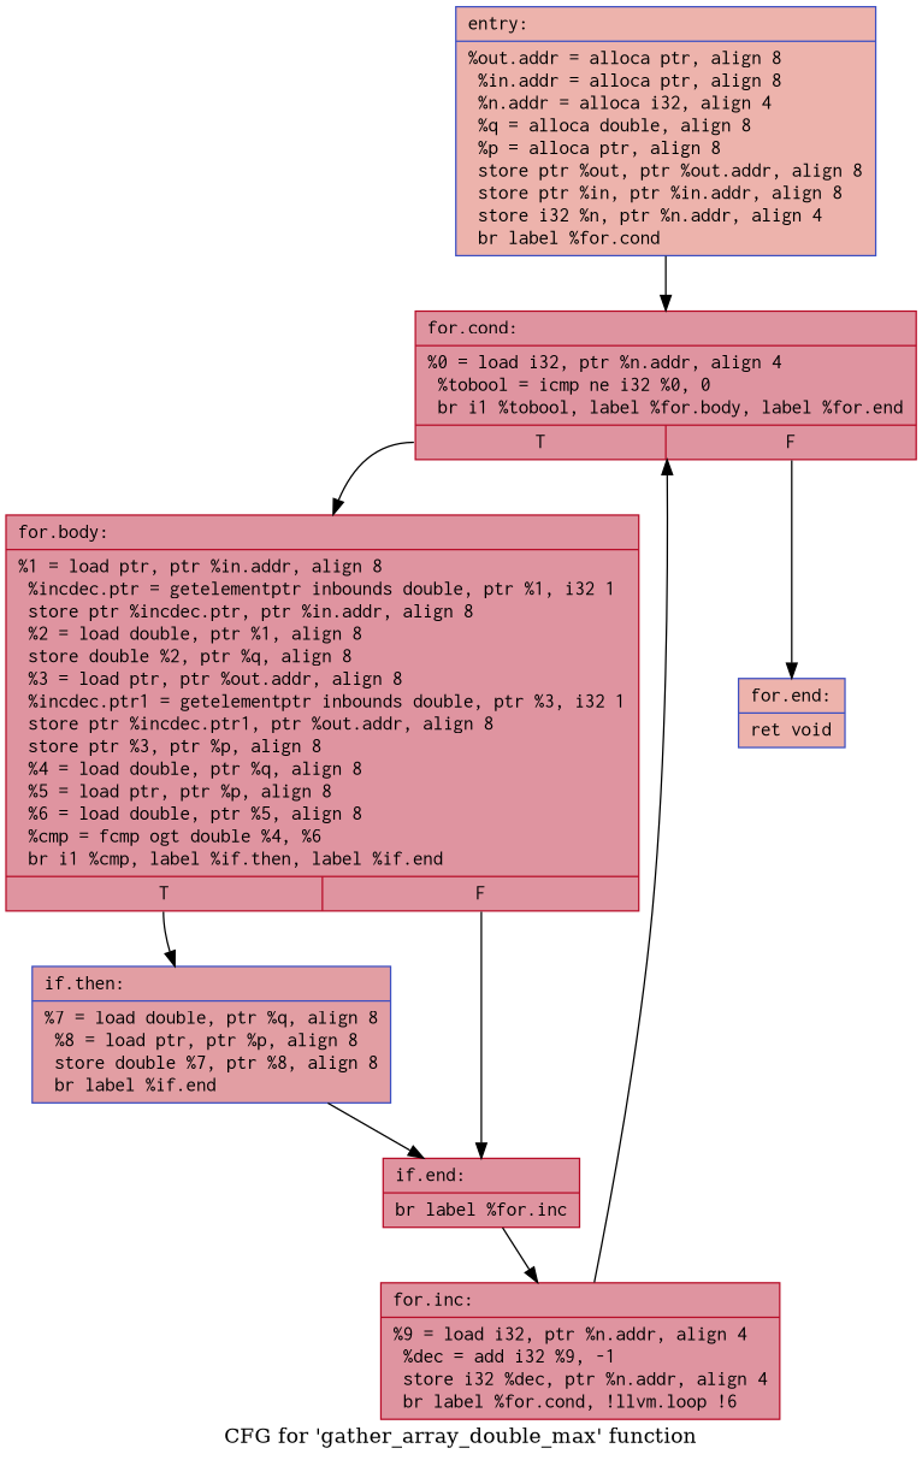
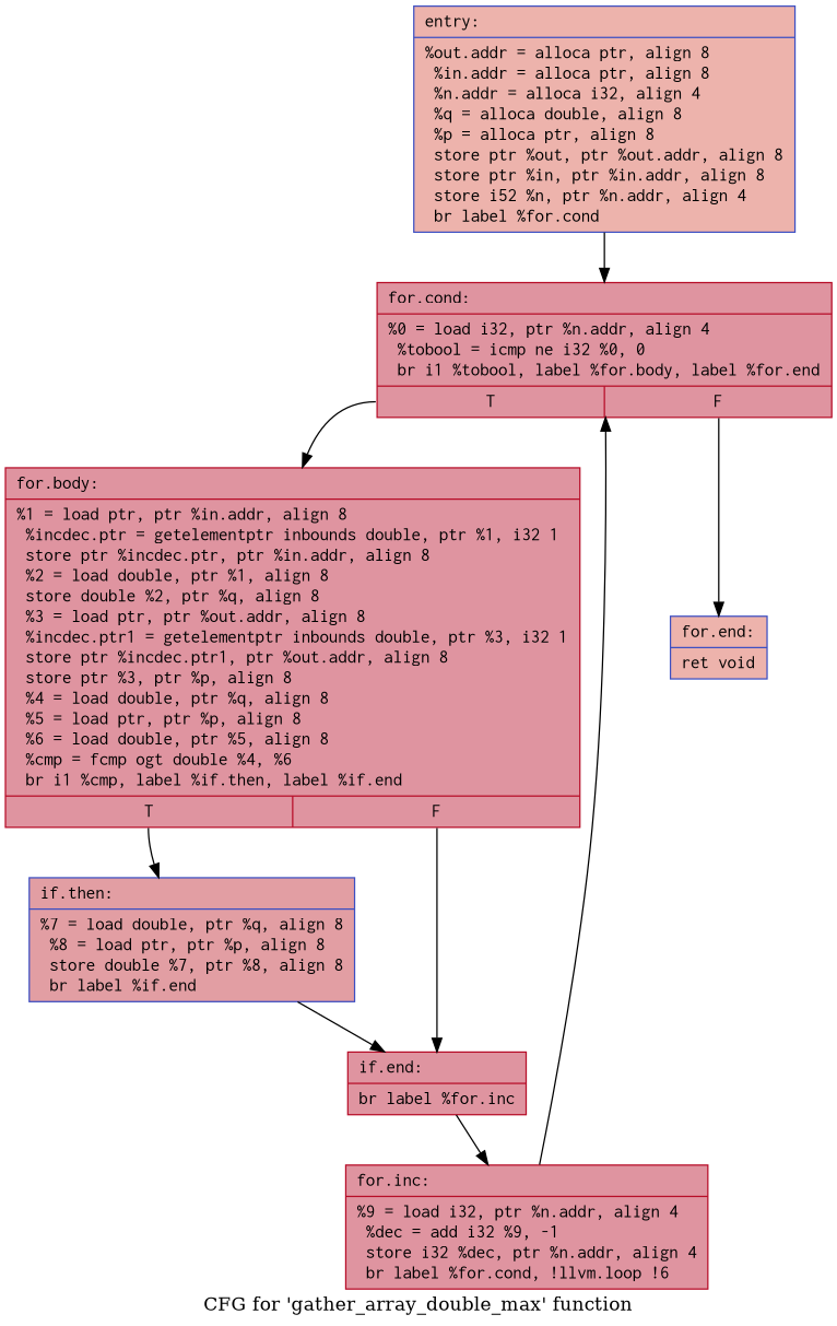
  digraph {
    label="CFG for 'gather_array_double_max' function"
    node [color="#b70d28ff" fillcolor="#b70d2870" fontname=Courier shape=record style=filled]
-   n1 [color="#3d50c3ff" fillcolor="#d6524470" label="{entry:\l|  %out.addr = alloca ptr, align 8\l  %in.addr = alloca ptr, align 8\l  %n.addr = alloca i32, align 4\l  %q = alloca double, align 8\l  %p = alloca ptr, align 8\l  store ptr %out, ptr %out.addr, align 8\l  store ptr %in, ptr %in.addr, align 8\l  store i32 %n, ptr %n.addr, align 4\l  br label %for.cond\l}"]
+   n1 [color="#3d50c3ff" fillcolor="#d6524470" label="{entry:\l|  %out.addr = alloca ptr, align 8\l  %in.addr = alloca ptr, align 8\l  %n.addr = alloca i32, align 4\l  %q = alloca double, align 8\l  %p = alloca ptr, align 8\l  store ptr %out, ptr %out.addr, align 8\l  store ptr %in, ptr %in.addr, align 8\l  store i52 %n, ptr %n.addr, align 4\l  br label %for.cond\l}"]
    n2 [label="{for.cond:\l|  %0 = load i32, ptr %n.addr, align 4\l  %tobool = icmp ne i32 %0, 0\l  br i1 %tobool, label %for.body, label %for.end\l|{<s0>T|<s1>F}}"]
    n3 [label="{for.body:\l|  %1 = load ptr, ptr %in.addr, align 8\l  %incdec.ptr = getelementptr inbounds double, ptr %1, i32 1\l  store ptr %incdec.ptr, ptr %in.addr, align 8\l  %2 = load double, ptr %1, align 8\l  store double %2, ptr %q, align 8\l  %3 = load ptr, ptr %out.addr, align 8\l  %incdec.ptr1 = getelementptr inbounds double, ptr %3, i32 1\l  store ptr %incdec.ptr1, ptr %out.addr, align 8\l  store ptr %3, ptr %p, align 8\l  %4 = load double, ptr %q, align 8\l  %5 = load ptr, ptr %p, align 8\l  %6 = load double, ptr %5, align 8\l  %cmp = fcmp ogt double %4, %6\l  br i1 %cmp, label %if.then, label %if.end\l|{<s0>T|<s1>F}}"]
    n4 [color="#3d50c3ff" fillcolor="#d6524470" label="{for.end:\l|  ret void\l}"]
    n5 [color="#3d50c3ff" fillcolor="#be242e70" label="{if.then:\l|  %7 = load double, ptr %q, align 8\l  %8 = load ptr, ptr %p, align 8\l  store double %7, ptr %8, align 8\l  br label %if.end\l}"]
    n6 [label="{if.end:\l|  br label %for.inc\l}"]
    n7 [label="{for.inc:\l|  %9 = load i32, ptr %n.addr, align 4\l  %dec = add i32 %9, -1\l  store i32 %dec, ptr %n.addr, align 4\l  br label %for.cond, !llvm.loop !6\l}"]
    n1 -> n2
    n2 -> n3 [tailport=s0]
    n2 -> n4 [tailport=s1]
    n3 -> n5 [tailport=s0]
    n3 -> n6 [tailport=s1]
    n5 -> n6
    n6 -> n7
    n7 -> n2
  }
